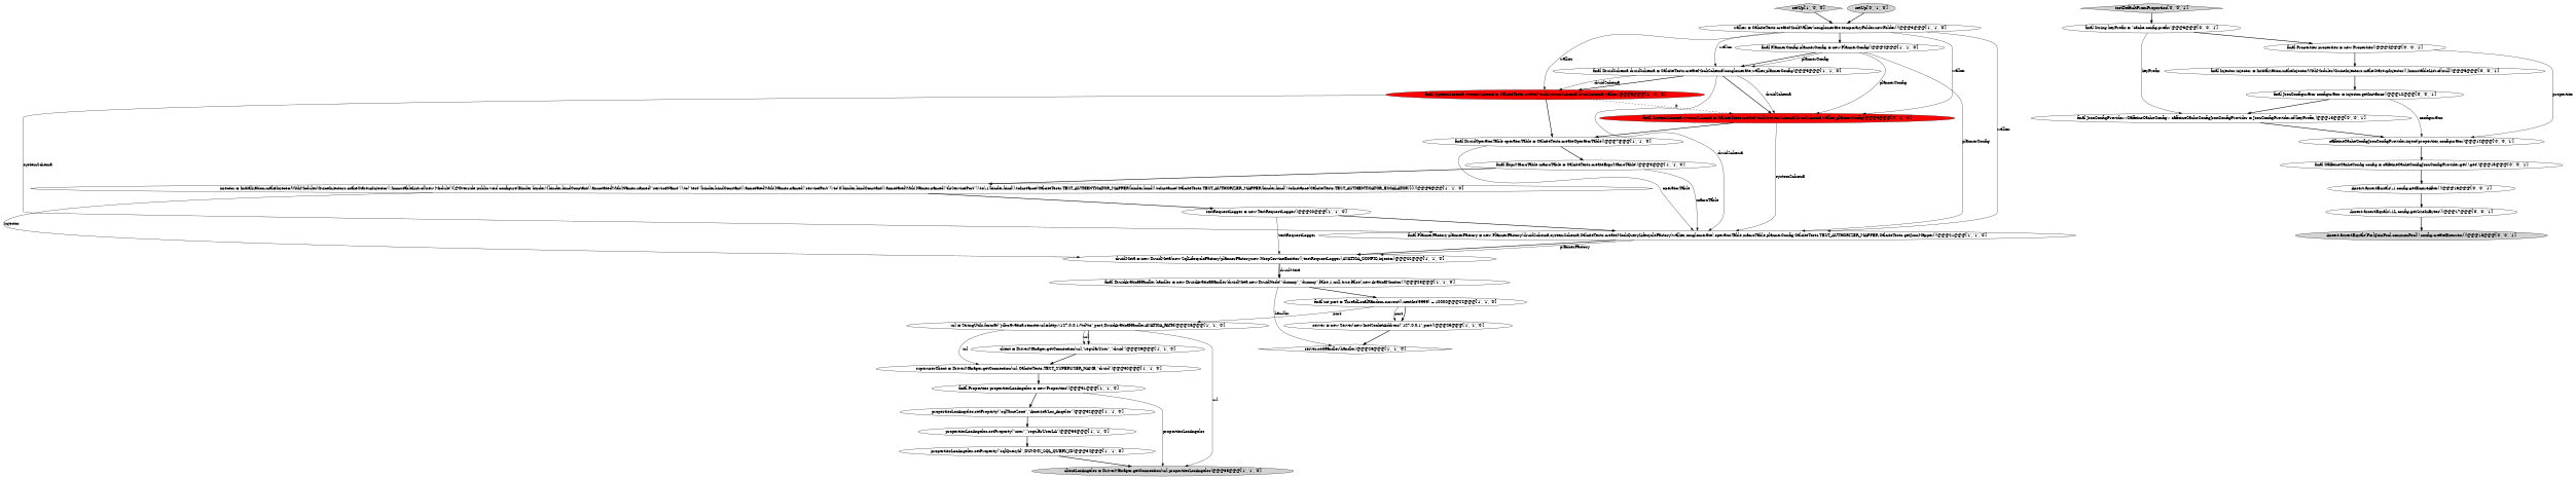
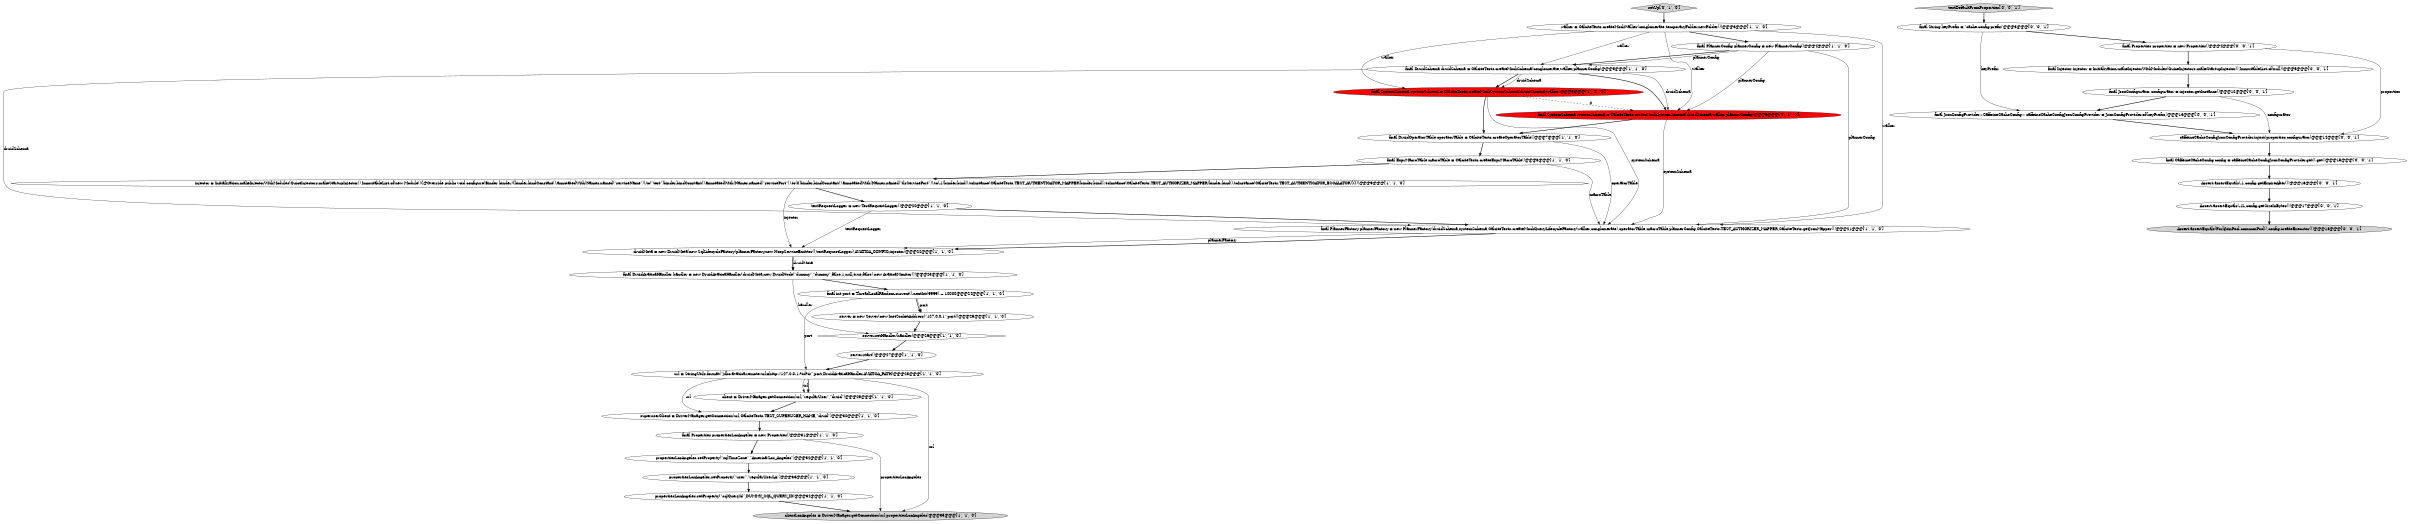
  digraph {
    node [fillcolor=white shape=ellipse style=filled]
    edge [style=bold]
    n1 [label="injector = Initialization.makeInjectorWithModules(GuiceInjectors.makeStartupInjector(),ImmutableList.of(new Module(){@Override public void configure(Binder binder){binder.bindConstant().annotatedWith(Names.named(\"serviceName\")).to(\"test\")binder.bindConstant().annotatedWith(Names.named(\"servicePort\")).to(0)binder.bindConstant().annotatedWith(Names.named(\"tlsServicePort\")).to(-1)binder.bind().toInstance(CalciteTests.TEST_AUTHENTICATOR_MAPPER)binder.bind().toInstance(CalciteTests.TEST_AUTHORIZER_MAPPER)binder.bind().toInstance(CalciteTests.TEST_AUTHENTICATOR_ESCALATOR)}}))@@@9@@@['1', '1', '0']"]
    n2 [label="testRequestLogger = new TestRequestLogger()@@@20@@@['1', '1', '0']"]
    n3 [label="druidMeta = new DruidMeta(new SqlLifecycleFactory(plannerFactory,new NoopServiceEmitter(),testRequestLogger),AVATICA_CONFIG,injector)@@@22@@@['1', '1', '0']"]
    n4 [label="final PlannerFactory plannerFactory = new PlannerFactory(druidSchema,systemSchema,CalciteTests.createMockQueryLifecycleFactory(walker,conglomerate),operatorTable,macroTable,plannerConfig,CalciteTests.TEST_AUTHORIZER_MAPPER,CalciteTests.getJsonMapper())@@@21@@@['1', '1', '0']"]
    n5 [label="final DruidAvaticaHandler handler = new DruidAvaticaHandler(druidMeta,new DruidNode(\"dummy\",\"dummy\",false,1,null,true,false),new AvaticaMonitor())@@@23@@@['1', '1', '0']"]
    n6 [label="client = DriverManager.getConnection(url,\"regularUser\",\"druid\")@@@29@@@['1', '1', '0']"]
    n7 [label="superuserClient = DriverManager.getConnection(url,CalciteTests.TEST_SUPERUSER_NAME,\"druid\")@@@30@@@['1', '1', '0']"]
    n8 [label="final Properties propertiesLosAngeles = new Properties()@@@31@@@['1', '1', '0']"]
    n9 [fillcolor=lightgray label="clientLosAngeles = DriverManager.getConnection(url,propertiesLosAngeles)@@@35@@@['1', '1', '0']"]
-   n10 [fillcolor=lightgray label="setUp['1', '0', '0']" shape=diamond]
    n11 [label="walker = CalciteTests.createMockWalker(conglomerate,temporaryFolder.newFolder())@@@3@@@['1', '1', '0']"]
    n12 [fillcolor=red label="final SystemSchema systemSchema = CalciteTests.createMockSystemSchema(druidSchema,walker,plannerConfig)@@@6@@@['0', '1', '0']"]
    n13 [fillcolor=red label="final SystemSchema systemSchema = CalciteTests.createMockSystemSchema(druidSchema,walker)@@@6@@@['1', '0', '0']"]
    n14 [label="final DruidSchema druidSchema = CalciteTests.createMockSchema(conglomerate,walker,plannerConfig)@@@5@@@['1', '1', '0']"]
    n15 [label="final PlannerConfig plannerConfig = new PlannerConfig()@@@4@@@['1', '1', '0']"]
    n16 [label="propertiesLosAngeles.setProperty(\"user\",\"regularUserLA\")@@@33@@@['1', '1', '0']"]
    n17 [label="propertiesLosAngeles.setProperty(\"sqlQueryId\",DUMMY_SQL_QUERY_ID)@@@34@@@['1', '1', '0']"]
-   n18 [fillcolor=lightgray label="setUp['0', '1', '0']"]
+   n18 [fillcolor=lightgray label="setUp['0', '1', '0']" shape=diamond]
    n19 [label="Assert.assertEquals(-1L,config.getSizeInBytes())@@@17@@@['0', '0', '1']"]
    n20 [fillcolor=lightgray label="Assert.assertEquals(ForkJoinPool.commonPool(),config.createExecutor())@@@18@@@['0', '0', '1']"]
    n21 [label="final String keyPrefix = \"cache.config.prefix\"@@@3@@@['0', '0', '1']"]
    n22 [label="final JsonConfigProvider<CaffeineCacheConfig> caffeineCacheConfigJsonConfigProvider = JsonConfigProvider.of(keyPrefix,)@@@13@@@['0', '0', '1']"]
    n23 [label="final Properties properties = new Properties()@@@4@@@['0', '0', '1']"]
    n24 [label="caffeineCacheConfigJsonConfigProvider.inject(properties,configurator)@@@14@@@['0', '0', '1']"]
    n25 [label="final Injector injector = Initialization.makeInjectorWithModules(GuiceInjectors.makeStartupInjector(),ImmutableList.of(null))@@@5@@@['0', '0', '1']"]
    n26 [label="final int port = ThreadLocalRandom.current().nextInt(9999) + 10000@@@24@@@['1', '1', '0']"]
    n27 [label="server = new Server(new InetSocketAddress(\"127.0.0.1\",port))@@@25@@@['1', '1', '0']"]
    n28 [label="url = StringUtils.format(\"jdbc:avatica:remote:url=http://127.0.0.1:%d%s\",port,DruidAvaticaHandler.AVATICA_PATH)@@@28@@@['1', '1', '0']"]
    n29 [label="server.setHandler(handler)@@@26@@@['1', '1', '0']" shape=diamond]
    n30 [label="Assert.assertEquals(-1,config.getExpireAfter())@@@16@@@['0', '0', '1']"]
+   n31 [label="server.start()@@@27@@@['1', '1', '0']"]
    n32 [label="final DruidOperatorTable operatorTable = CalciteTests.createOperatorTable()@@@7@@@['1', '1', '0']"]
    n33 [label="final ExprMacroTable macroTable = CalciteTests.createExprMacroTable()@@@8@@@['1', '1', '0']"]
    n34 [label="propertiesLosAngeles.setProperty(\"sqlTimeZone\",\"America/Los_Angeles\")@@@32@@@['1', '1', '0']"]
    n35 [label="final CaffeineCacheConfig config = caffeineCacheConfigJsonConfigProvider.get().get()@@@15@@@['0', '0', '1']"]
    n36 [label="final JsonConfigurator configurator = injector.getInstance()@@@12@@@['0', '0', '1']"]
    n37 [fillcolor=lightgray label="testDefaultFromProperties['0', '0', '1']" shape=diamond]
    n1 -> n2
    n1 -> n3 [label=injector style=solid]
    n2 -> n3 [label=testRequestLogger style=solid]
    n2 -> n4
    n3 -> n5
    n3 -> n5 [label=druidMeta style=solid]
    n4 -> n3
    n4 -> n3 [label=plannerFactory style=solid]
    n5 -> n26
    n5 -> n29 [label=handler style=solid]
    n6 -> n7
    n7 -> n8
    n8 -> n9 [label=propertiesLosAngeles style=solid]
    n8 -> n34
-   n10 -> n11
    n11 -> n4 [label=walker style=solid]
    n11 -> n12 [label=walker style=solid]
    n11 -> n13 [label=walker style=solid]
    n11 -> n14 [label=walker style=solid]
    n11 -> n15
    n12 -> n4 [label=systemSchema style=solid]
    n12 -> n32
    n13 -> n4 [label=systemSchema style=solid]
    n13 -> n12 [label=0 style=dashed]
    n13 -> n32
    n14 -> n4 [label=druidSchema style=solid]
    n14 -> n12 [label=druidSchema style=solid]
    n14 -> n12
    n14 -> n13
    n14 -> n13 [label=druidSchema style=solid]
    n15 -> n4 [label=plannerConfig style=solid]
    n15 -> n12 [label=plannerConfig style=solid]
    n15 -> n14
    n15 -> n14 [label=plannerConfig style=solid]
    n16 -> n17
    n17 -> n9
    n18 -> n11
    n19 -> n20
    n21 -> n22 [label=keyPrefix style=solid]
    n21 -> n23
    n22 -> n24
    n23 -> n24 [label=properties style=solid]
    n23 -> n25
    n24 -> n35
    n25 -> n36
    n26 -> n27
    n26 -> n27 [label=port style=solid]
    n26 -> n28 [label=port style=solid]
    n27 -> n29
    n28 -> n6 [label=url style=solid]
    n28 -> n6
    n28 -> n7 [label=url style=solid]
    n28 -> n9 [label=url style=solid]
+   n29 -> n31
    n30 -> n19
+   n31 -> n28
    n32 -> n4 [label=operatorTable style=solid]
    n32 -> n33
    n33 -> n1
    n33 -> n4 [label=macroTable style=solid]
    n34 -> n16
    n35 -> n30
    n36 -> n22
    n36 -> n24 [label=configurator style=solid]
    n37 -> n21
  }
